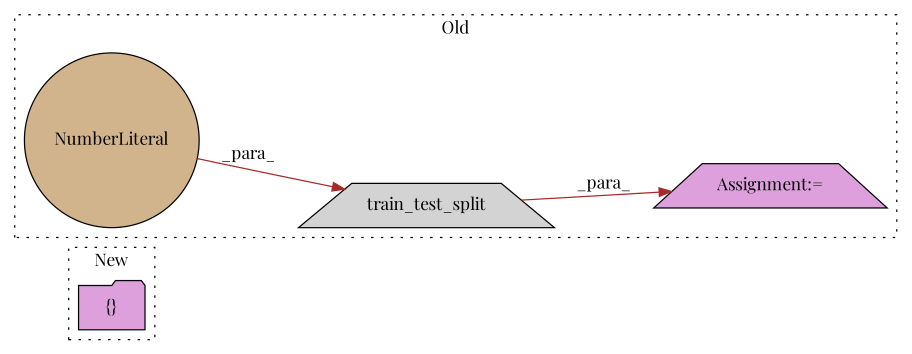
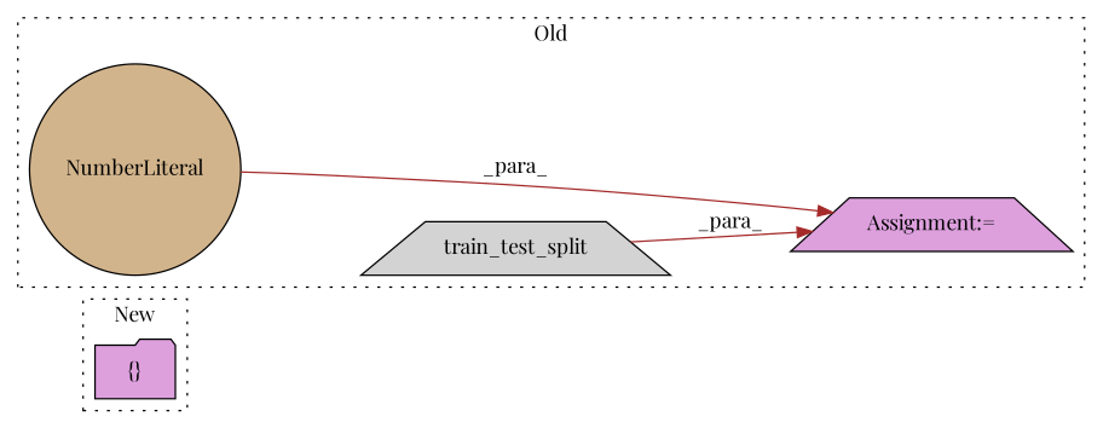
  digraph {
    rankdir=LR
    fontname="Playfair Display"
    node [l=2 shape=trapezium style=filled fillcolor=plum fontname="Playfair Display"]
    edge [color=brown fontname="Playfair Display"]
    n1 [a=4 l="1,1" label="{}" s="510,518" shape=folder]
    n2 [a=32 l="17,1" label=train_test_split s="577,633" fillcolor=lightgrey]
    n3 [a=34 label=NumberLiteral s=631 shape=circle fillcolor=tan]
    n4 [a=7 label="Assignment:=" s=575]
    subgraph cluster_1 {
      label=New
      style=dotted
      n1
    }
    subgraph cluster_2 {
      label=Old
      style=dotted
      n2
      n3
      n4
    }
    n2 -> n4 [label=_para_]
-   n3 -> n2 [label=_para_]
+   n3 -> n4 [label=_para_]
  }
